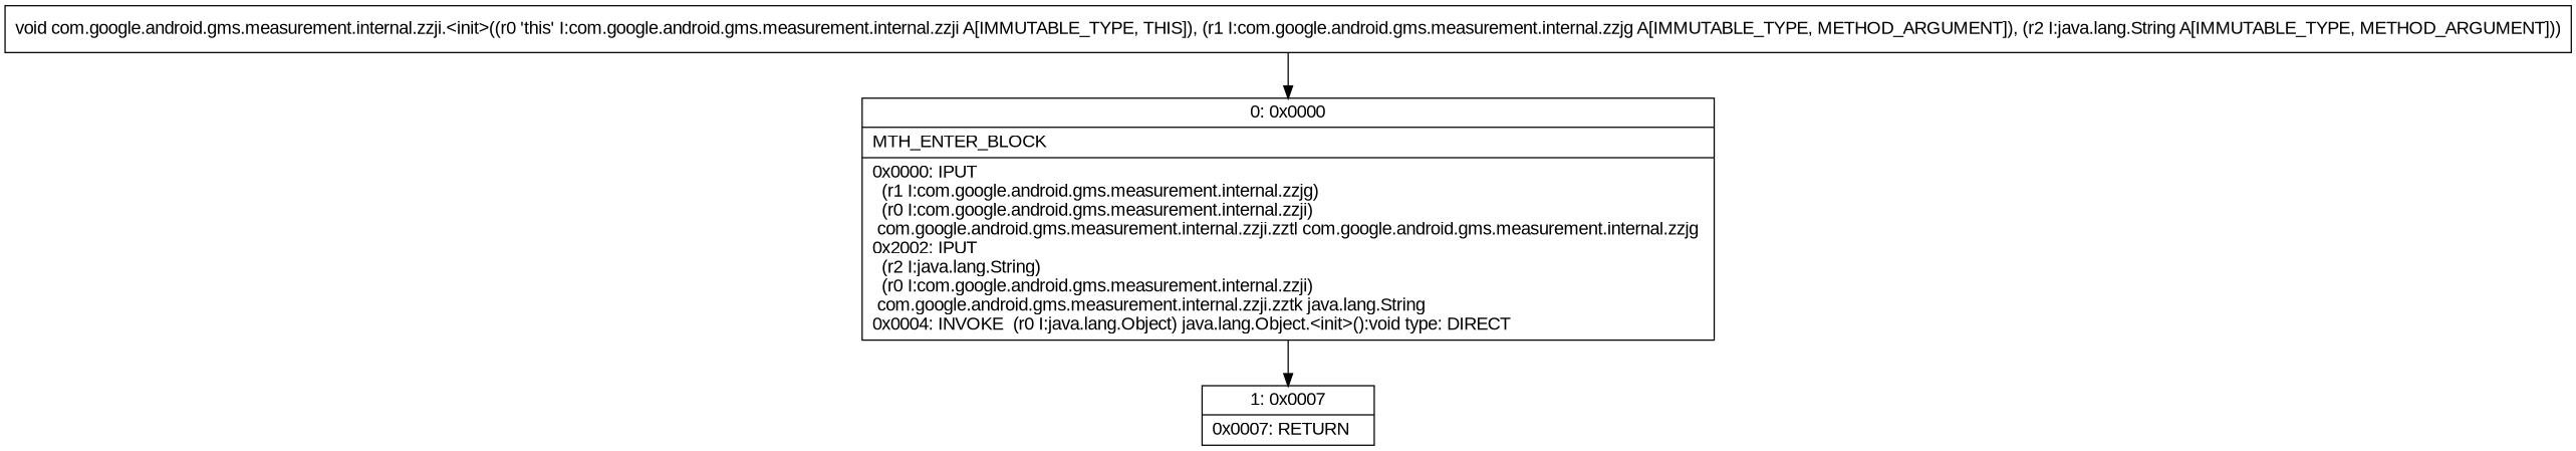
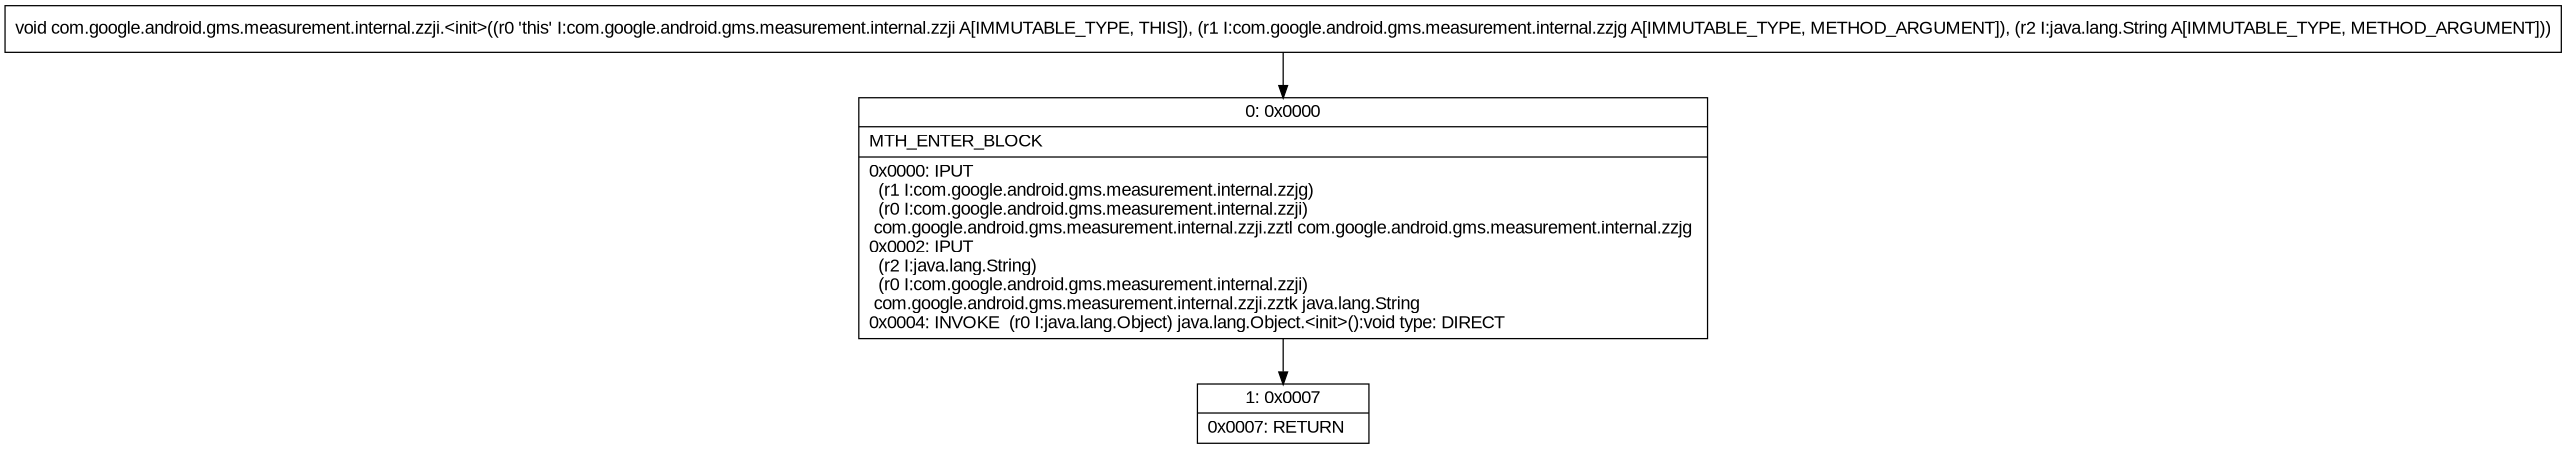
  digraph {
    fontname="Liberation Sans"
    node [shape=record fontname="Liberation Sans"]
    edge [fontname="Liberation Sans"]
-   n1 [label="{0\:\ 0x0000|MTH_ENTER_BLOCK\l|0x0000: IPUT  \l  (r1 I:com.google.android.gms.measurement.internal.zzjg)\l  (r0 I:com.google.android.gms.measurement.internal.zzji)\l com.google.android.gms.measurement.internal.zzji.zztl com.google.android.gms.measurement.internal.zzjg \l0x2002: IPUT  \l  (r2 I:java.lang.String)\l  (r0 I:com.google.android.gms.measurement.internal.zzji)\l com.google.android.gms.measurement.internal.zzji.zztk java.lang.String \l0x0004: INVOKE  (r0 I:java.lang.Object) java.lang.Object.\<init\>():void type: DIRECT \l}"]
+   n1 [label="{0\:\ 0x0000|MTH_ENTER_BLOCK\l|0x0000: IPUT  \l  (r1 I:com.google.android.gms.measurement.internal.zzjg)\l  (r0 I:com.google.android.gms.measurement.internal.zzji)\l com.google.android.gms.measurement.internal.zzji.zztl com.google.android.gms.measurement.internal.zzjg \l0x0002: IPUT  \l  (r2 I:java.lang.String)\l  (r0 I:com.google.android.gms.measurement.internal.zzji)\l com.google.android.gms.measurement.internal.zzji.zztk java.lang.String \l0x0004: INVOKE  (r0 I:java.lang.Object) java.lang.Object.\<init\>():void type: DIRECT \l}"]
    n2 [label="{1\:\ 0x0007|0x0007: RETURN   \l}"]
    n3 [label="{void com.google.android.gms.measurement.internal.zzji.\<init\>((r0 'this' I:com.google.android.gms.measurement.internal.zzji A[IMMUTABLE_TYPE, THIS]), (r1 I:com.google.android.gms.measurement.internal.zzjg A[IMMUTABLE_TYPE, METHOD_ARGUMENT]), (r2 I:java.lang.String A[IMMUTABLE_TYPE, METHOD_ARGUMENT])) }"]
    n1 -> n2
    n3 -> n1
  }
